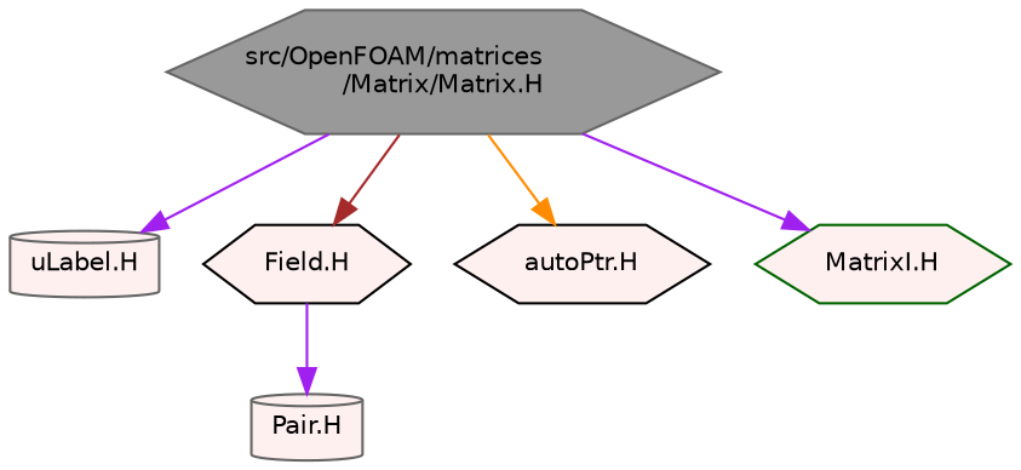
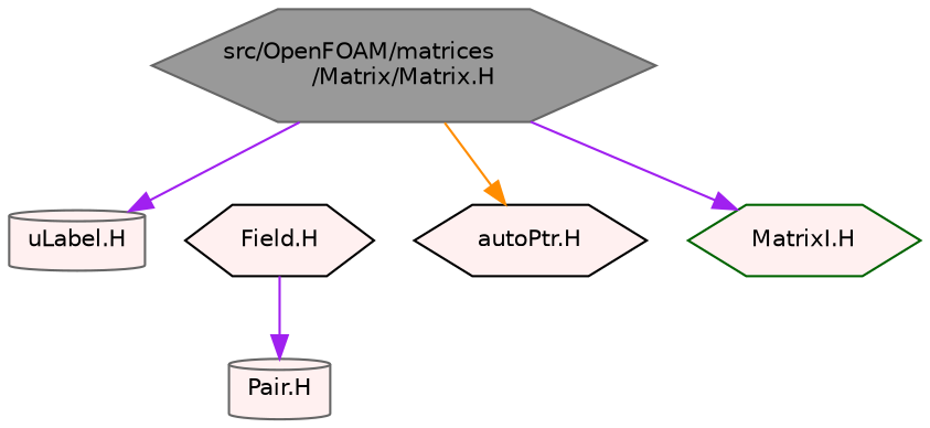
  digraph {
    node [color=gray40 fillcolor="#FFF0F0" fontname=Helvetica fontsize=10 shape=hexagon style=filled]
    edge [color=purple fontname=Helvetica fontsize=10 labelfontname=Helvetica labelfontsize=10 style=solid]
    n1 [fillcolor=grey60 fontcolor=black height=0.2 label="src/OpenFOAM/matrices\l/Matrix/Matrix.H" width=0.4]
    n2 [height=0.2 label="uLabel.H" shape=cylinder width=0.4]
    n3 [color=black height=0.2 label="Field.H" width=0.4]
    n4 [color=black height=0.2 label="autoPtr.H" width=0.4]
    n5 [color=darkgreen height=0.2 label="MatrixI.H" width=0.4]
    n6 [height=0.2 label="Pair.H" shape=cylinder width=0.4]
    n1 -> n2
-   n1 -> n3 [color=brown]
    n1 -> n4 [color=darkorange]
    n1 -> n5
    n3 -> n6
  }
